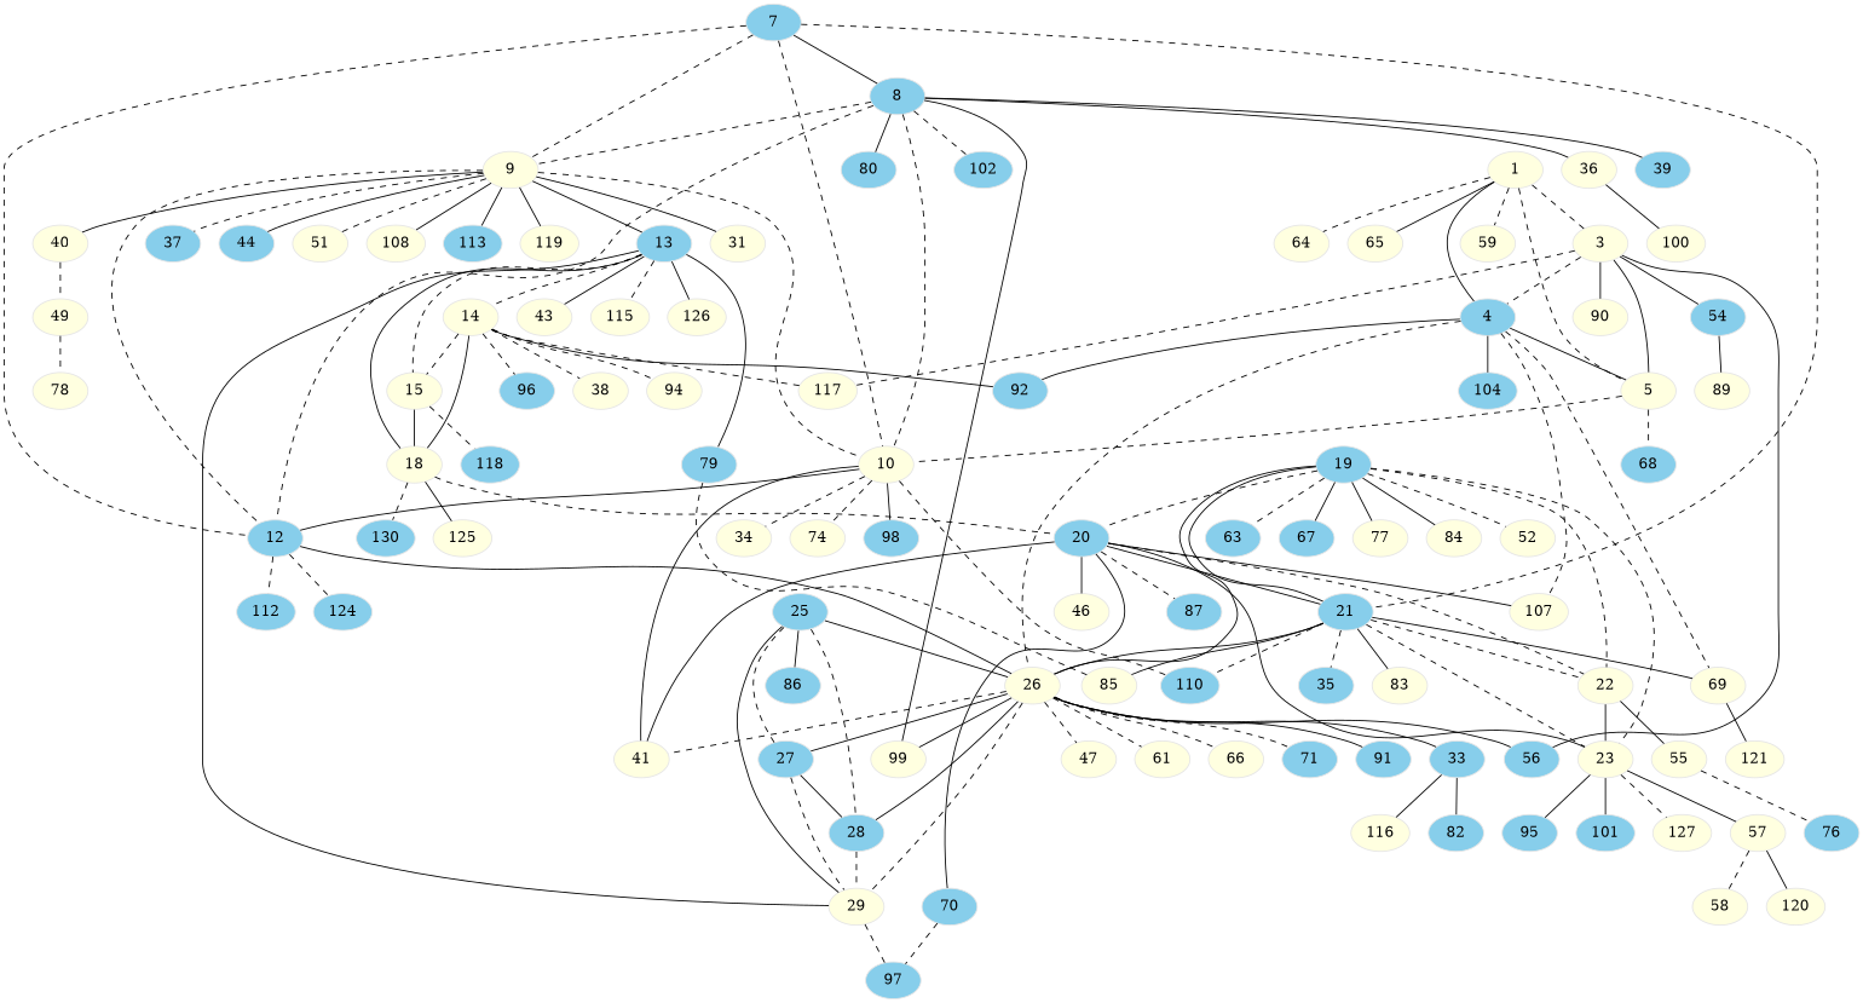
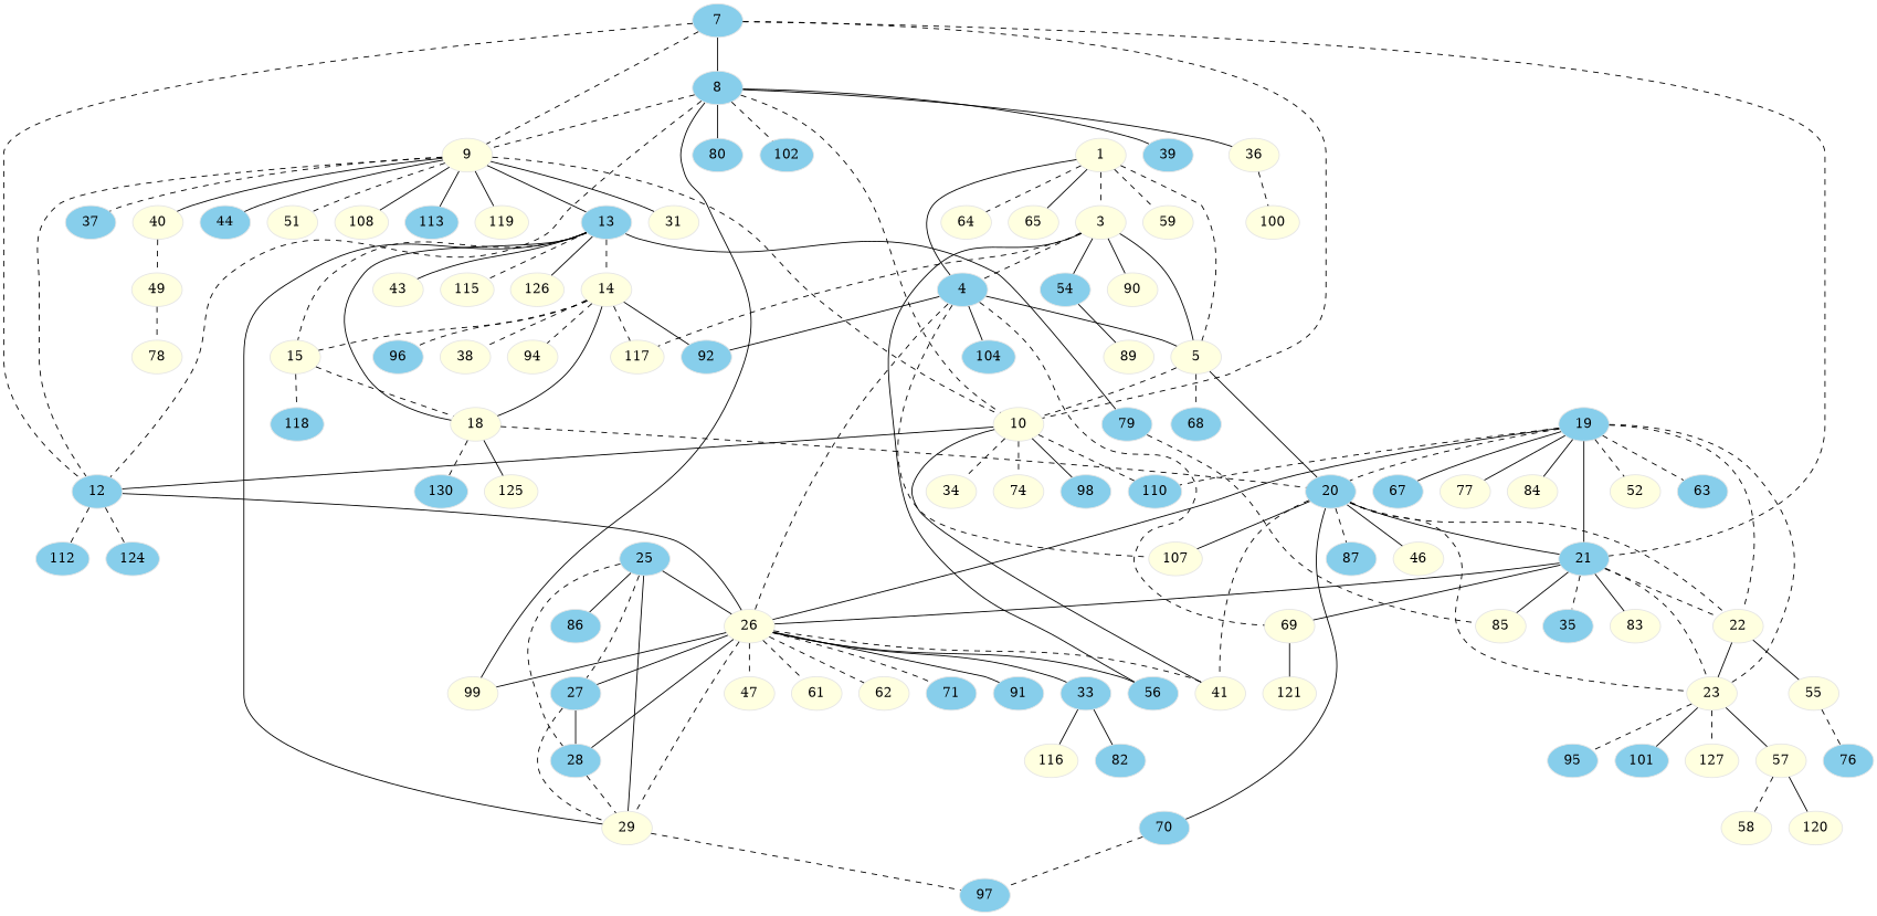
  graph {
    node [color=gray90 fillcolor=lightyellow style=filled]
    edge [style=dashed]
    1 [super="+2"]
    3 [super="+6"]
    4 [fillcolor=skyblue super="+93"]
    5 [super="+42"]
    59
    64
    65
    54 [fillcolor=skyblue super="+106"]
    56 [fillcolor=skyblue]
    90
    117
    26 [super="+30"]
    69
    104 [fillcolor=skyblue]
    107
    92 [fillcolor=skyblue]
    10 [super="+48"]
    20 [fillcolor=skyblue super="+32"]
    68 [fillcolor=skyblue]
    89
    14 [super="+16"]
    15 [super="+109"]
    18 [super="+132"]
    38
    94
    96 [fillcolor=skyblue]
    99
    41
    29 [super="+60"]
    27 [fillcolor=skyblue]
    28 [fillcolor=skyblue super="+88"]
    33 [fillcolor=skyblue]
    47
    61
-   62 [super="+72" label=66]
+   62 [super="+72"]
    71 [fillcolor=skyblue]
    91 [fillcolor=skyblue]
    121
    12 [fillcolor=skyblue super="+123"]
    34
    74
    98 [fillcolor=skyblue]
    110 [fillcolor=skyblue]
    21 [fillcolor=skyblue super="+66"]
    22 [super="+53"]
    23 [super="+128"]
    46
    70 [fillcolor=skyblue]
    87 [fillcolor=skyblue]
    7 [fillcolor=skyblue super="+11"]
    8 [fillcolor=skyblue super="+114"]
    9 [super="+103"]
    36 [super="+50"]
    39 [fillcolor=skyblue]
    80 [fillcolor=skyblue]
    102 [fillcolor=skyblue]
    13 [fillcolor=skyblue super="+17"]
    31
    37 [fillcolor=skyblue super="+131"]
    40 [super="+81"]
    44 [fillcolor=skyblue super="+73"]
    51
    108
    113 [fillcolor=skyblue]
    119
    112 [fillcolor=skyblue]
    124 [fillcolor=skyblue]
    35 [fillcolor=skyblue]
    83
    85
    100
    43
    79 [fillcolor=skyblue]
    115
    126
    49
    118 [fillcolor=skyblue]
    125
    130 [fillcolor=skyblue]
    97 [fillcolor=skyblue]
    19 [fillcolor=skyblue super="+24"]
    52
    63 [fillcolor=skyblue]
    67 [fillcolor=skyblue]
    77
    84
    55
    57 [super="+111"]
    95 [fillcolor=skyblue]
    101 [fillcolor=skyblue]
    127
    76 [fillcolor=skyblue super="+105"]
    58
    120
    25 [fillcolor=skyblue super="+129"]
    86 [fillcolor=skyblue]
    82 [fillcolor=skyblue super="+122"]
    116
    78
    1 -- 3 [weight=4]
    1 -- 4 [style=solid weight=2]
    1 -- 5 [weight=2]
    1 -- 59
    1 -- 64
    1 -- 65 [style=solid]
    3 -- 4 [weight=2]
    3 -- 5 [style=solid weight=2]
    3 -- 54 [style=solid]
    3 -- 56 [style=solid]
    3 -- 90 [style=solid]
    3 -- 117
    4 -- 5 [style=solid]
    4 -- 26
    4 -- 69
    4 -- 104 [style=solid]
    4 -- 107
    4 -- 92 [style=solid]
    5 -- 10
+   5 -- 20 [style=solid]
    5 -- 68
    54 -- 89 [style=solid]
    26 -- 56 [style=solid]
    26 -- 99 [style=solid]
    26 -- 41
    26 -- 29 [weight=2]
    26 -- 27 [style=solid weight=2]
    26 -- 28 [style=solid weight=2]
    26 -- 33 [style=solid]
    26 -- 47
    26 -- 61
    26 -- 62
    26 -- 71
    26 -- 91 [style=solid]
    69 -- 121 [style=solid]
    10 -- 41 [style=solid]
    10 -- 12 [style=solid]
    10 -- 34
    10 -- 74
    10 -- 98 [style=solid]
    10 -- 110
    20 -- 107 [style=solid]
-   20 -- 41 [style=solid]
+   20 -- 41
    20 -- 21 [style=solid]
    20 -- 22
-   20 -- 23 [style=solid]
+   20 -- 23
    20 -- 46 [style=solid]
    20 -- 70 [style=solid]
    20 -- 87
    14 -- 117
    14 -- 92 [style=solid]
    14 -- 15 [weight=2]
    14 -- 18 [style=solid weight=2]
    14 -- 38
    14 -- 94
    14 -- 96
-   15 -- 18 [style=solid]
+   15 -- 18
    15 -- 118
    18 -- 20
    18 -- 125 [style=solid]
    18 -- 130
    29 -- 97
    27 -- 29
    27 -- 28 [style=solid]
    28 -- 29
    33 -- 82 [style=solid]
    33 -- 116 [style=solid]
    12 -- 26 [style=solid]
    12 -- 112
    12 -- 124
    21 -- 26 [style=solid]
    21 -- 69 [style=solid]
    21 -- 22
    21 -- 23
    21 -- 35
    21 -- 83 [style=solid]
    21 -- 85 [style=solid]
    22 -- 23 [style=solid]
    22 -- 55 [style=solid]
    23 -- 57 [style=solid]
-   23 -- 95 [style=solid]
+   23 -- 95
    23 -- 101 [style=solid]
    23 -- 127
    70 -- 97
    7 -- 10 [weight=2]
    7 -- 12 [weight=2]
    7 -- 21
    7 -- 8 [style=solid weight=2]
    7 -- 9 [weight=2]
    8 -- 10
    8 -- 99 [style=solid]
    8 -- 12
    8 -- 9
    8 -- 36 [style=solid]
    8 -- 39 [style=solid]
    8 -- 80 [style=solid]
    8 -- 102
    9 -- 10
    9 -- 12
    9 -- 13 [style=solid]
    9 -- 31 [style=solid]
    9 -- 37
    9 -- 40 [style=solid]
    9 -- 44 [style=solid]
    9 -- 51
    9 -- 108 [style=solid]
    9 -- 113 [style=solid]
    9 -- 119 [style=solid]
-   36 -- 100 [style=solid]
+   36 -- 100
    13 -- 14 [weight=4]
    13 -- 15 [weight=2]
    13 -- 18 [style=solid weight=2]
    13 -- 29 [style=solid]
    13 -- 43 [style=solid]
    13 -- 79 [style=solid]
    13 -- 115
    13 -- 126 [style=solid]
    40 -- 49
    79 -- 85
    49 -- 78
    19 -- 26 [style=solid]
    19 -- 20 [weight=2]
-   21 -- 110
+   19 -- 110
    19 -- 21 [style=solid weight=2]
    19 -- 22 [weight=2]
    19 -- 23 [weight=2]
    19 -- 52
    19 -- 63
    19 -- 67 [style=solid]
    19 -- 77 [style=solid]
    19 -- 84 [style=solid]
    55 -- 76
    57 -- 58
    57 -- 120 [style=solid]
    25 -- 26 [style=solid weight=2]
    25 -- 29 [style=solid]
    25 -- 27
    25 -- 28
    25 -- 86 [style=solid]
  }
